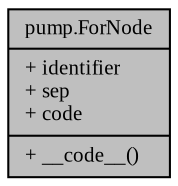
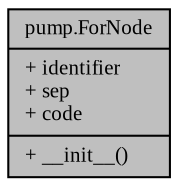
  digraph {
    fontname="Liberation Serif"
-   n1 [color=black fillcolor=grey75 fontcolor=black fontname="Liberation Serif" fontsize=10 height=0.2 label="{pump.ForNode\n|+ identifier\l+ sep\l+ code\l|+ __code__()\l}" shape=record style=filled width=0.4]
+   n1 [color=black fillcolor=grey75 fontcolor=black fontname="Liberation Serif" fontsize=10 height=0.2 label="{pump.ForNode\n|+ identifier\l+ sep\l+ code\l|+ __init__()\l}" shape=record style=filled width=0.4]
  }
